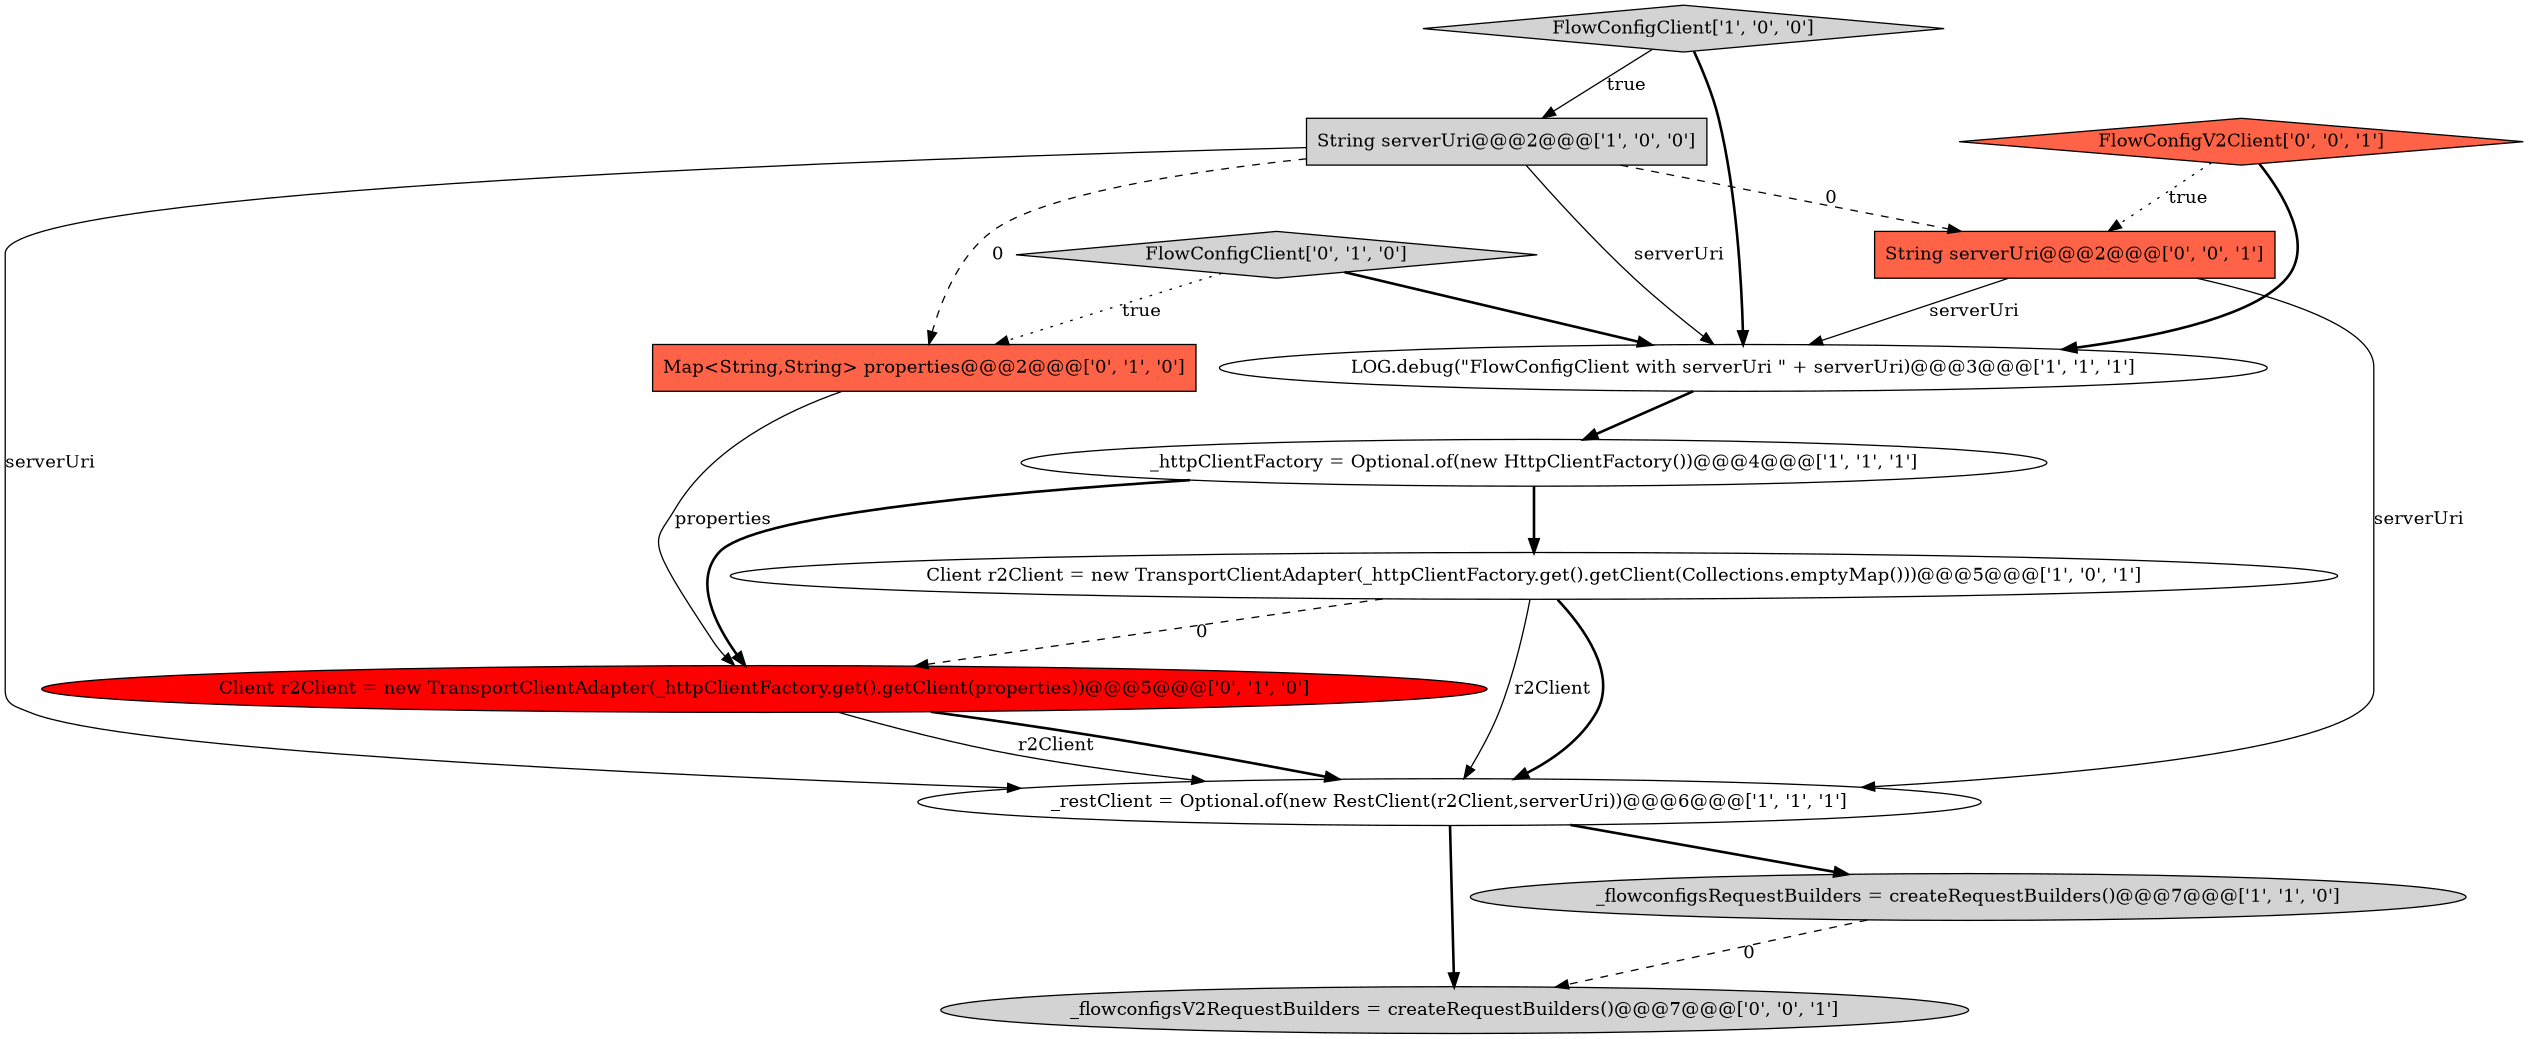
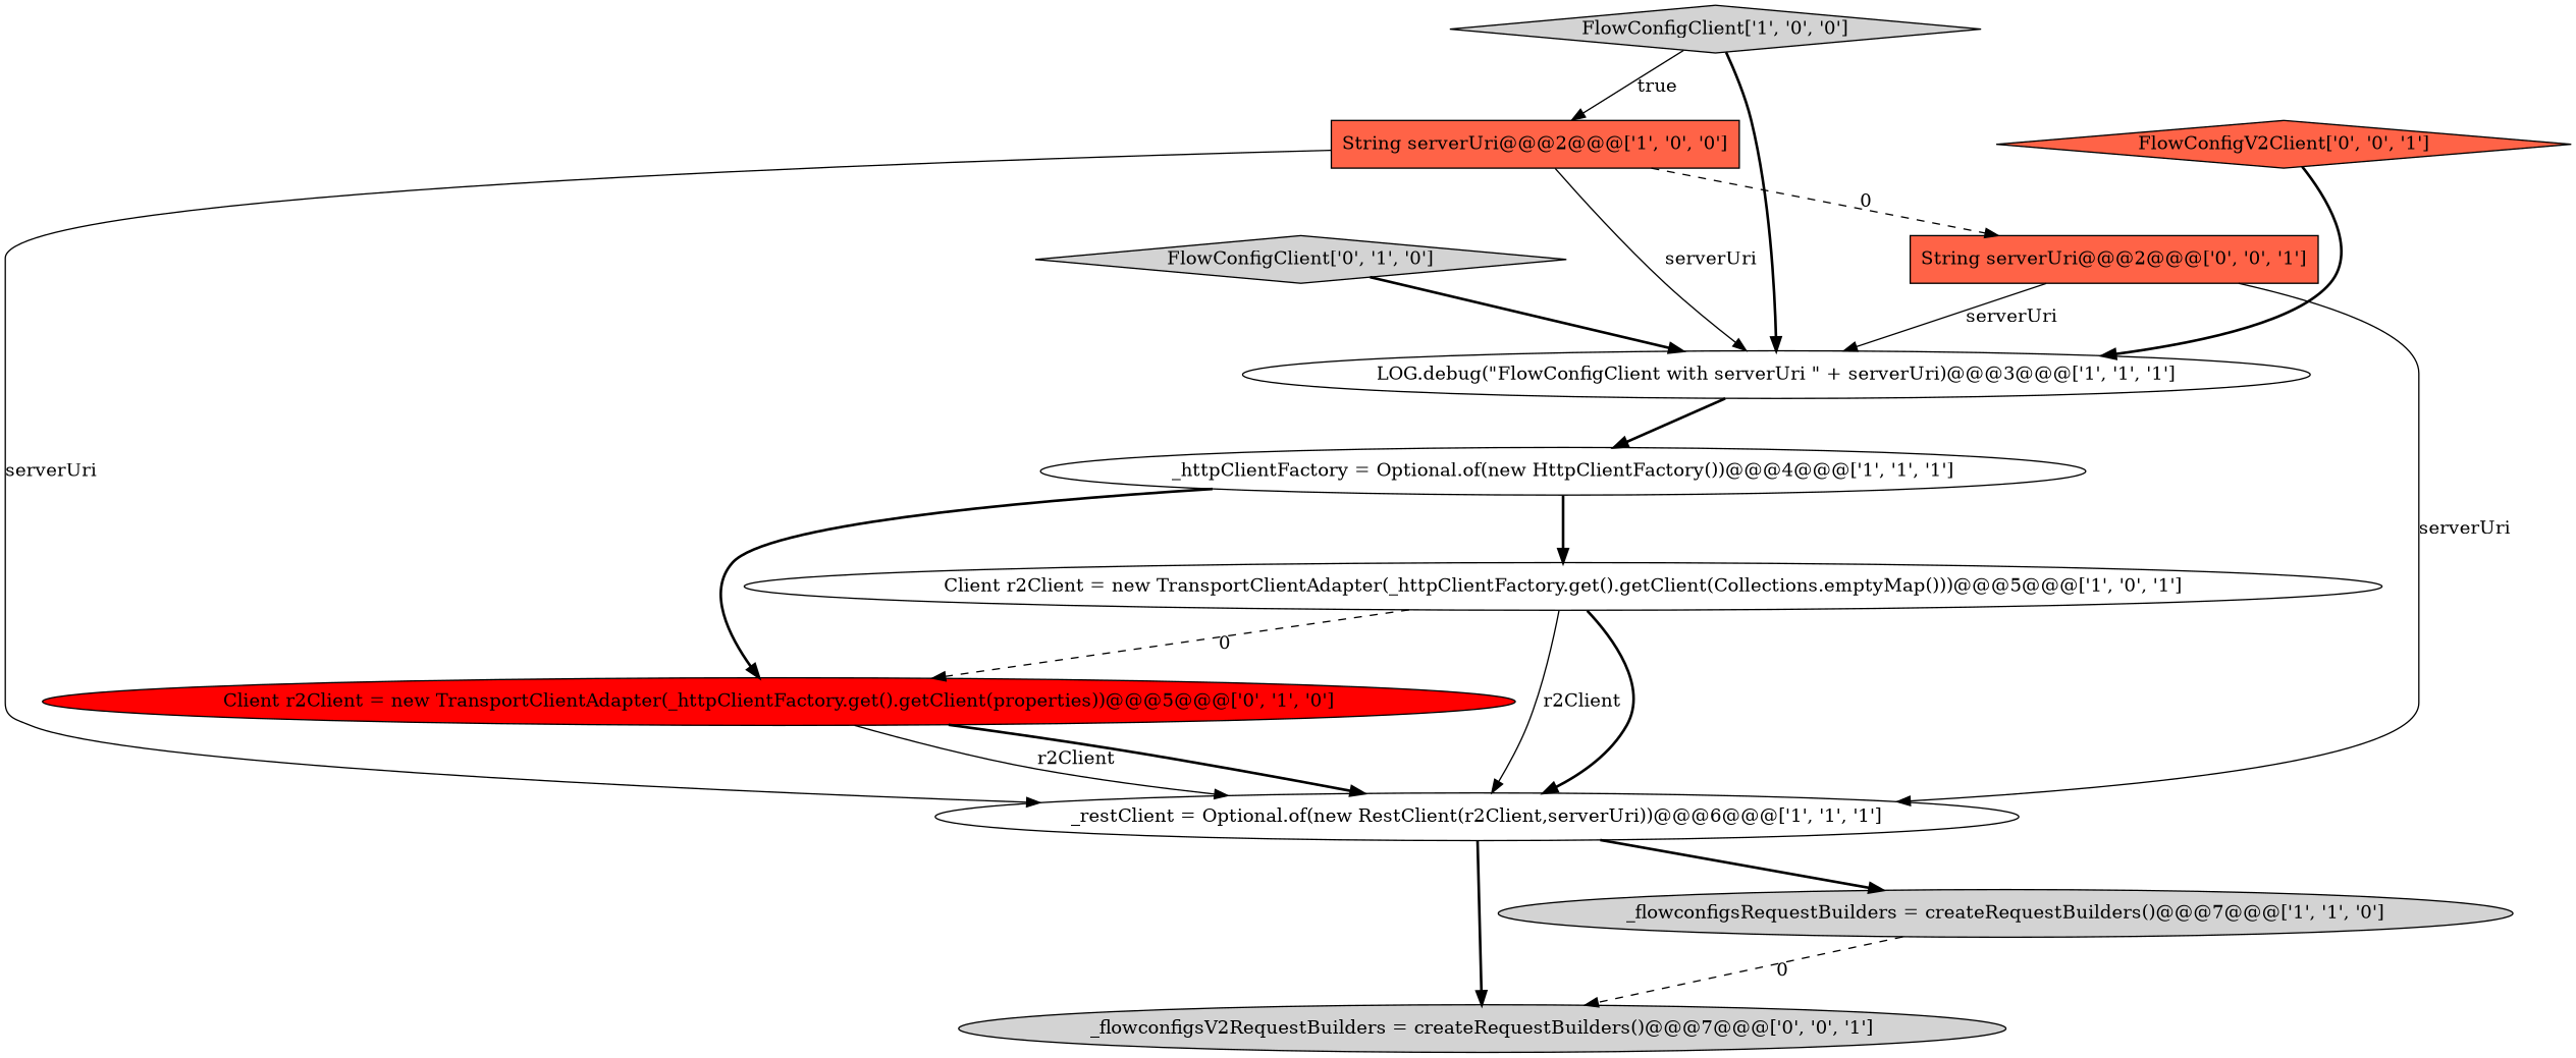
  digraph {
    node [fillcolor=tomato shape=ellipse style=filled]
    edge [style=bold]
    n1 [label="FlowConfigV2Client['0', '0', '1']" shape=diamond]
    n2 [label="String serverUri@@@2@@@['0', '0', '1']" shape=box]
    n3 [fillcolor=white label="LOG.debug(\"FlowConfigClient with serverUri \" + serverUri)@@@3@@@['1', '1', '1']"]
    n4 [fillcolor=white label="_restClient = Optional.of(new RestClient(r2Client,serverUri))@@@6@@@['1', '1', '1']"]
    n5 [fillcolor=white label="_httpClientFactory = Optional.of(new HttpClientFactory())@@@4@@@['1', '1', '1']"]
    n6 [fillcolor=red label="Client r2Client = new TransportClientAdapter(_httpClientFactory.get().getClient(properties))@@@5@@@['0', '1', '0']"]
    n7 [fillcolor=lightgray label="_flowconfigsV2RequestBuilders = createRequestBuilders()@@@7@@@['0', '0', '1']"]
    n8 [fillcolor=lightgray label="_flowconfigsRequestBuilders = createRequestBuilders()@@@7@@@['1', '1', '0']"]
    n9 [fillcolor=white label="Client r2Client = new TransportClientAdapter(_httpClientFactory.get().getClient(Collections.emptyMap()))@@@5@@@['1', '0', '1']"]
    n10 [fillcolor=lightgray label="FlowConfigClient['0', '1', '0']" shape=diamond]
-   n11 [label="Map<String,String> properties@@@2@@@['0', '1', '0']" shape=box]
-   n12 [fillcolor=lightgray label="String serverUri@@@2@@@['1', '0', '0']" shape=box]
+   n12 [label="String serverUri@@@2@@@['1', '0', '0']" shape=box]
    n13 [fillcolor=lightgray label="FlowConfigClient['1', '0', '0']" shape=diamond]
-   n1 -> n2 [label=true style=dotted]
    n1 -> n3
    n2 -> n3 [label=serverUri style=solid]
    n2 -> n4 [label=serverUri style=solid]
    n3 -> n5
    n4 -> n7
    n4 -> n8
    n5 -> n6
    n5 -> n9
    n6 -> n4 [label=r2Client style=solid]
    n6 -> n4
    n8 -> n7 [label=0 style=dashed]
    n9 -> n4 [label=r2Client style=solid]
    n9 -> n4
    n9 -> n6 [label=0 style=dashed]
    n10 -> n3
-   n10 -> n11 [label=true style=dotted]
-   n11 -> n6 [label=properties style=solid]
    n12 -> n2 [label=0 style=dashed]
    n12 -> n3 [label=serverUri style=solid]
    n12 -> n4 [label=serverUri style=solid]
-   n12 -> n11 [label=0 style=dashed]
    n13 -> n3
    n13 -> n12 [label=true style=solid]
  }
